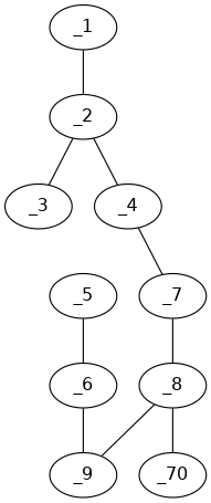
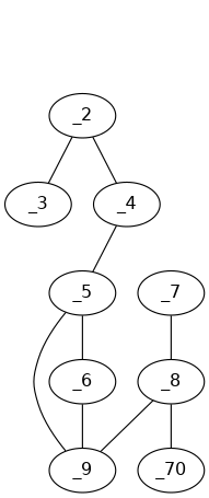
  graph {
    fontname="DejaVu Sans"
    node [charge=0 chem=1 fontname="DejaVu Sans" symbol="C  " x=2.5 y=-1.6573]
    edge [fontname="DejaVu Sans" valence=1]
-   _1 [x=3.5]
    _2
    _3 [x=2 y=-0.7913]
    _4 [y=0.0748]
    _8 [x=4.866 y=-0.2913]
    _9 [chem=2 symbol="O  " x=4.3882 y=1.6573]
    n7 [chem=2 label=_70 symbol="O  " x=4.6072 y=-1.2572]
    _5 [x=5.1248 y=0.6747]
    _6 [x=6.9568 y=-0.0842]
    _7 [x=6.698 y=-1.0501]
-   _1 -- _2
    _2 -- _3
    _2 -- _4
-   _4 -- _7
+   _4 -- _5
    _8 -- _9
    _8 -- n7
+   _5 -- _9
    _5 -- _6
    _6 -- _9 [valence=2]
    _7 -- _8
  }
